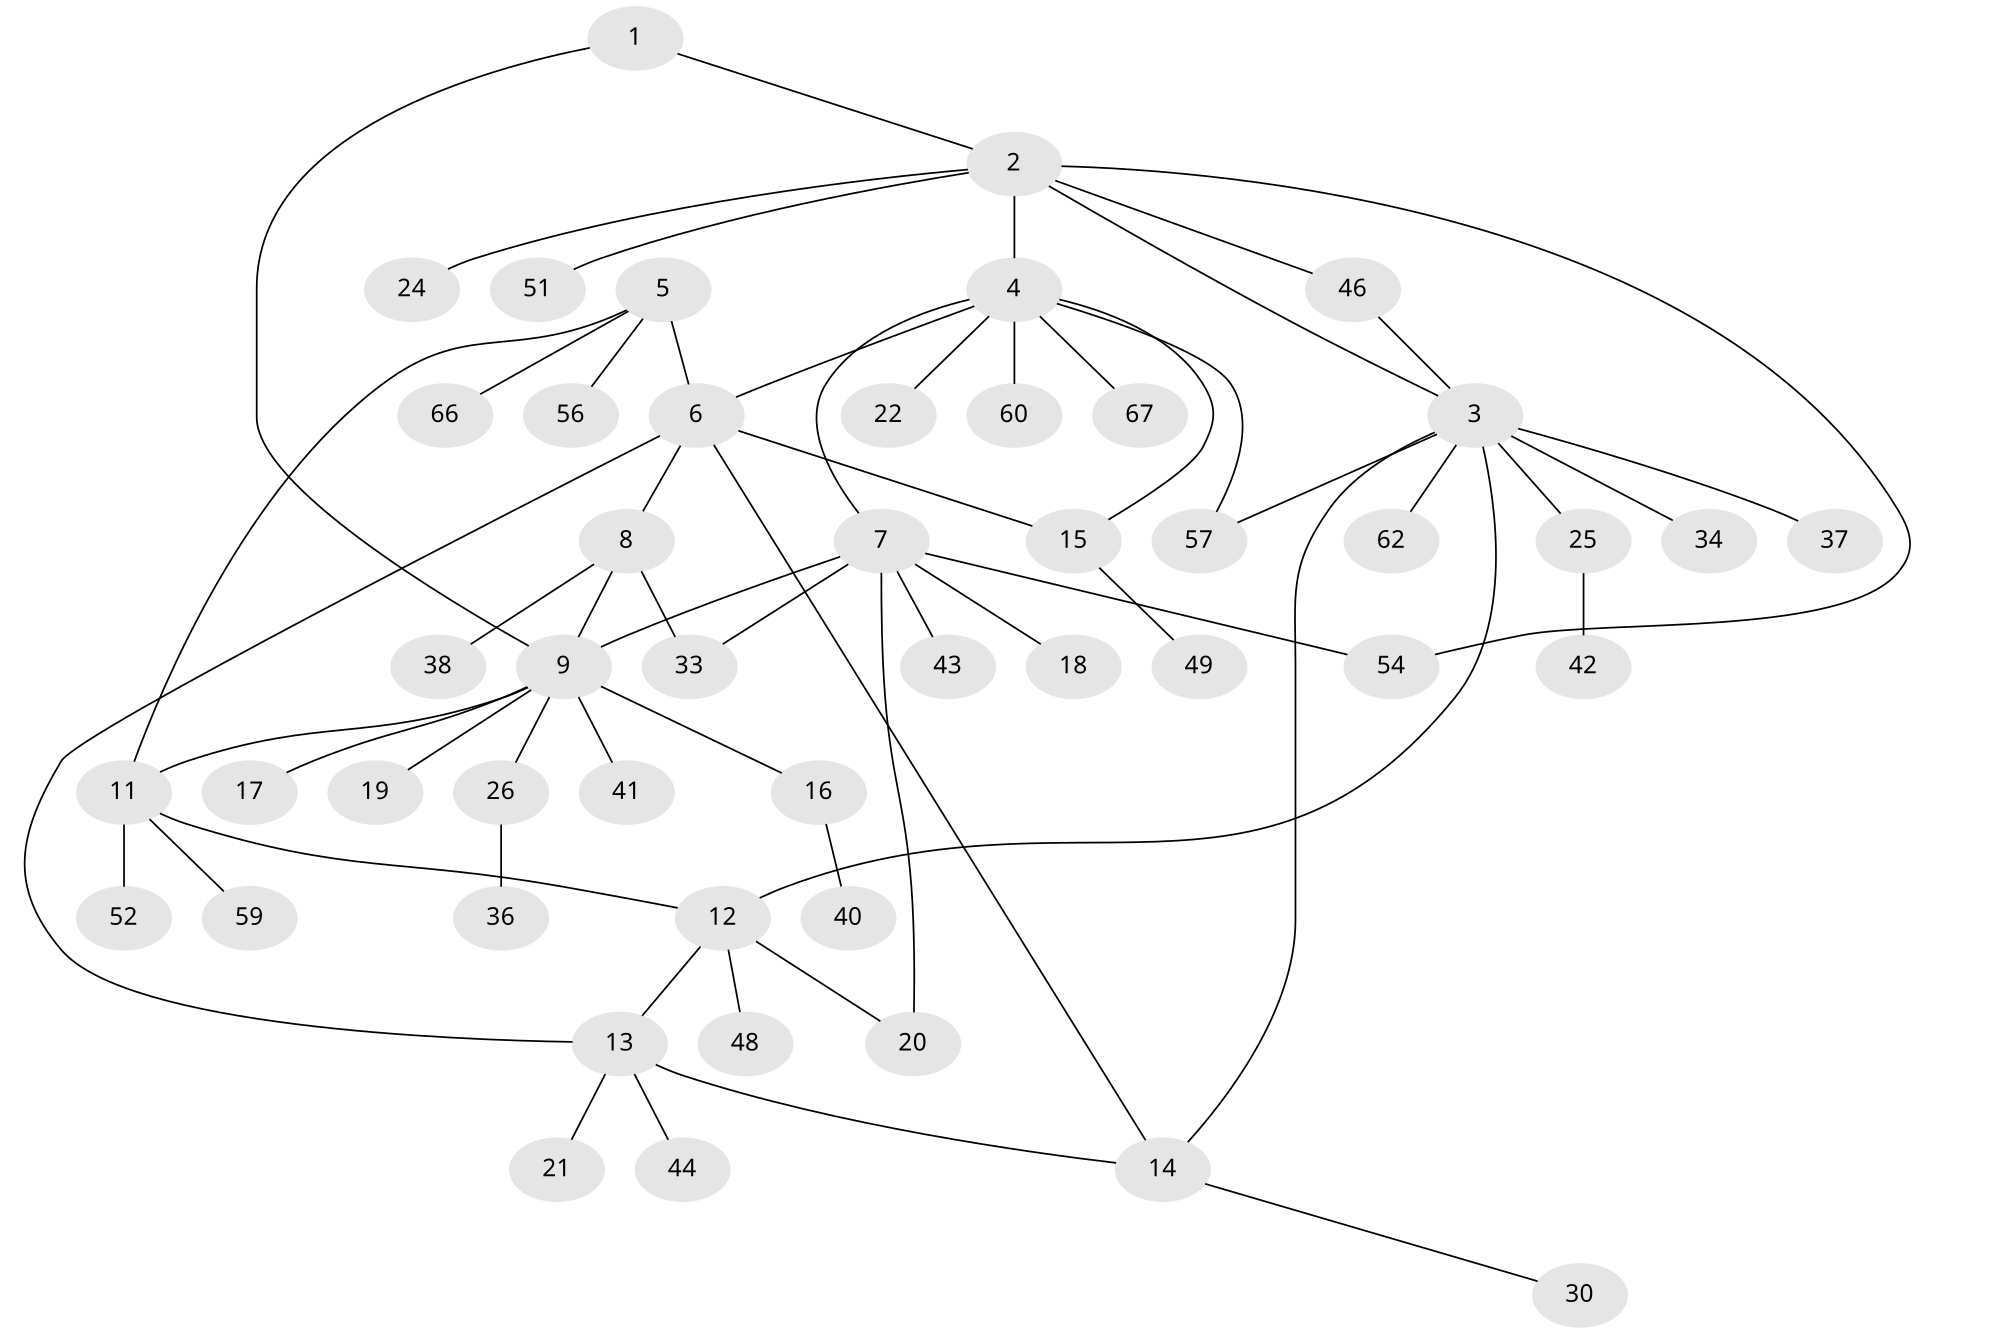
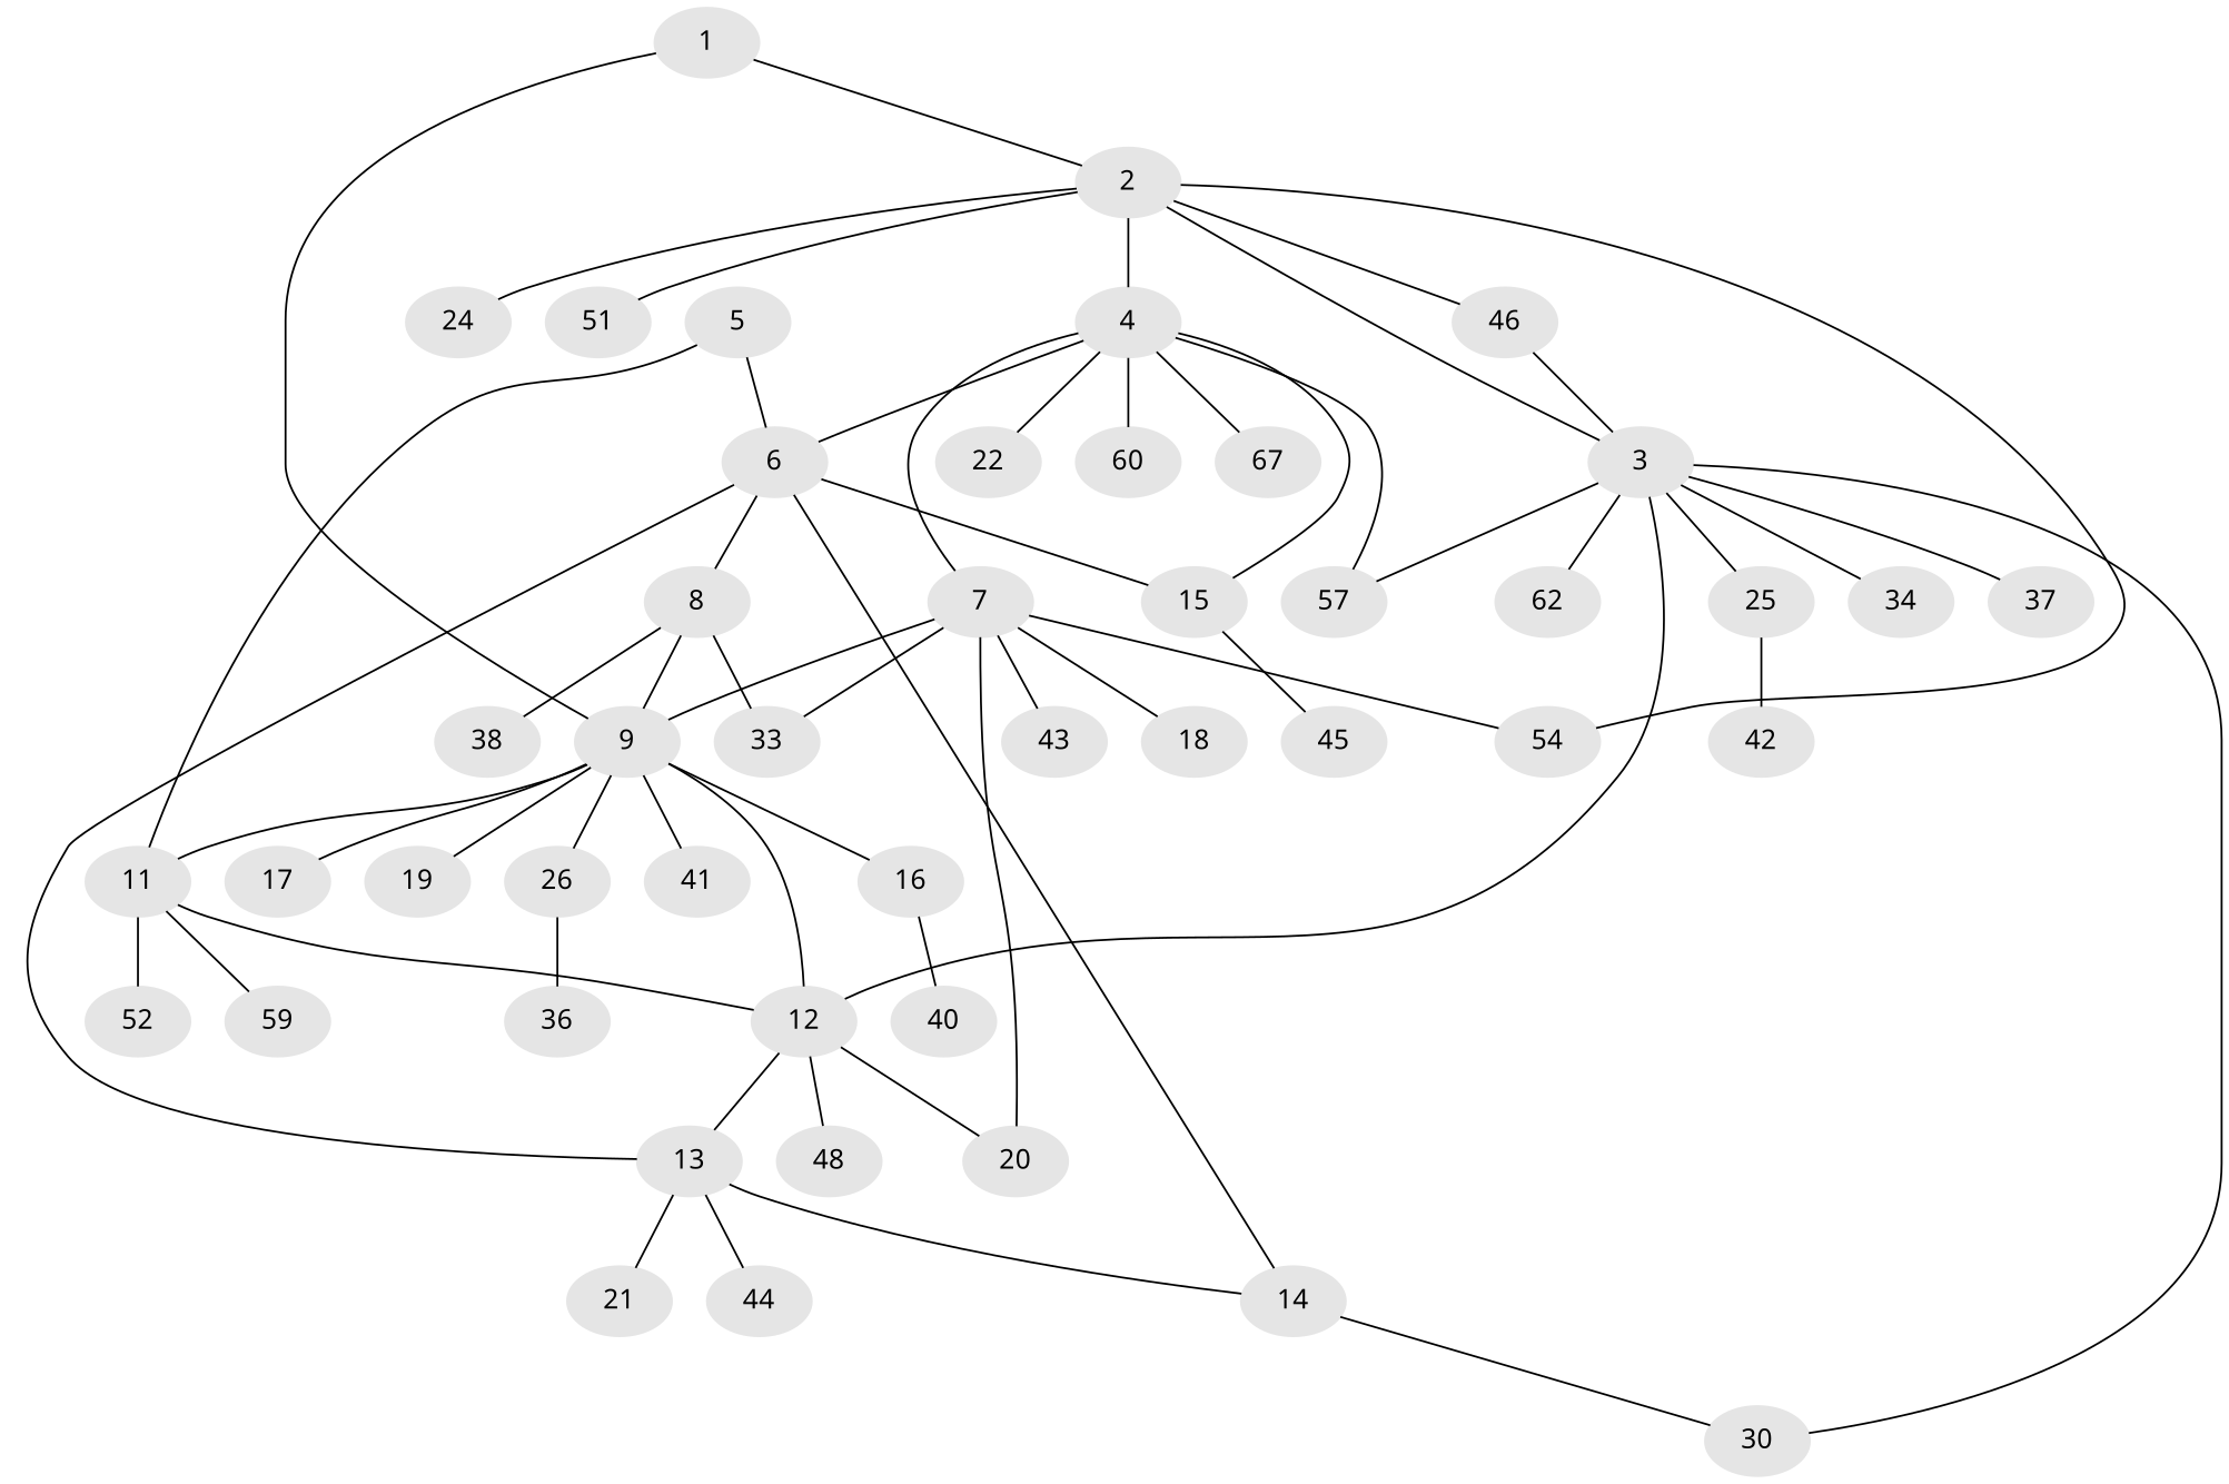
  graph {
    fontname="Noto Sans"
    node [color=gray90 fontname="Noto Sans" style=filled]
    edge [fontname="Noto Sans"]
    2 [super="+61"]
    3 [super="+27"]
    4 [super="+28"]
    24 [super="+64"]
    46
    51
    54
    1
    9 [super="+10"]
    12 [super="+31"]
    14 [super="+63"]
    25 [super="+47"]
    34
    37 [super="+68"]
    57
    62
    11 [super="+39"]
    16 [super="+29"]
    17
    19 [super="+55"]
    26
    41
    6 [super="+15"]
    7 [super="+32"]
    22 [super="+58"]
    n26 [label=15]
    60
    67
    13 [super="+35"]
    20 [super="+65"]
    48
    30
    42
    5 [super="+23"]
-   56
-   66
    8 [super="+53"]
    43
    18
    33
-   49 [super="+50"]
+   49 [super="+50" label=45]
    52
    59
    38
    21 [super="+69"]
    44
    40
    36
    2 -- 3
    2 -- 4
    2 -- 24
    2 -- 46
    2 -- 51
    2 -- 54
    3 -- 12
-   3 -- 14
+   3 -- 30
    3 -- 25
    3 -- 34
    3 -- 37
    3 -- 57
    3 -- 62
    4 -- 57
    4 -- 6
    4 -- 7
    4 -- 22
    4 -- n26
    4 -- 60
    4 -- 67
    46 -- 3
    1 -- 2
    1 -- 9
+   9 -- 12
    9 -- 11
    9 -- 16
    9 -- 17
    9 -- 19
    9 -- 26
    9 -- 41
    12 -- 13
    12 -- 20
    12 -- 48
    14 -- 30
    25 -- 42
    11 -- 12
    11 -- 52
    11 -- 59
    16 -- 40
    26 -- 36
    6 -- 14
    6 -- n26
    6 -- 13
    6 -- 8
    7 -- 54
    7 -- 9
    7 -- 20
    7 -- 43
    7 -- 18
    7 -- 33
    n26 -- 49
    13 -- 14
    13 -- 21
    13 -- 44
    5 -- 11
    5 -- 6
-   5 -- 56
-   5 -- 66
    8 -- 9
    8 -- 33
    8 -- 38
  }
